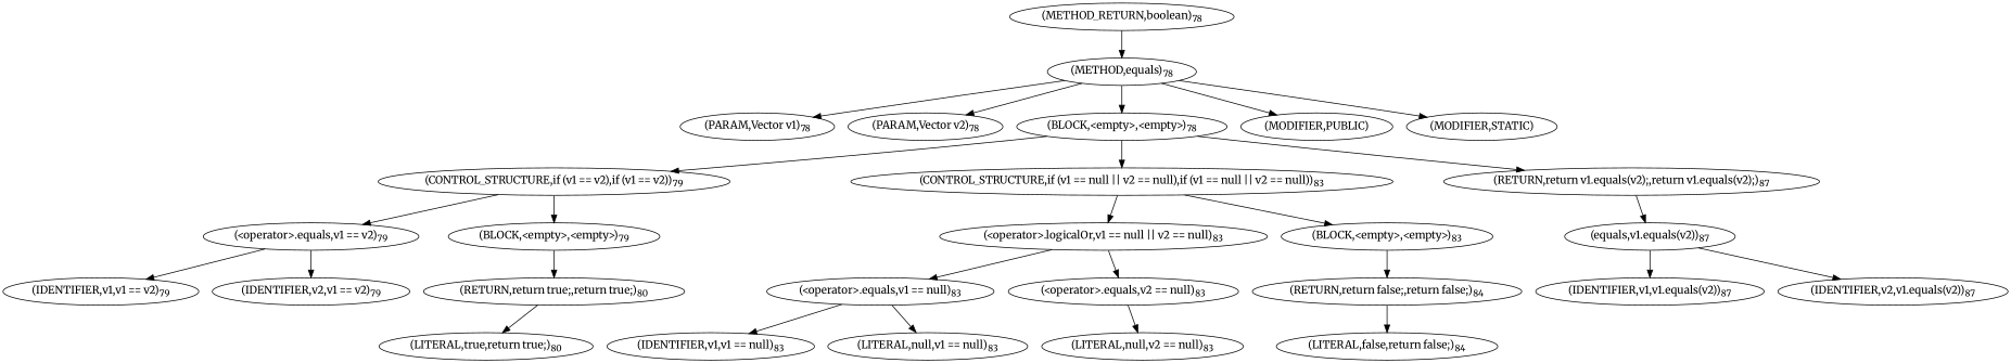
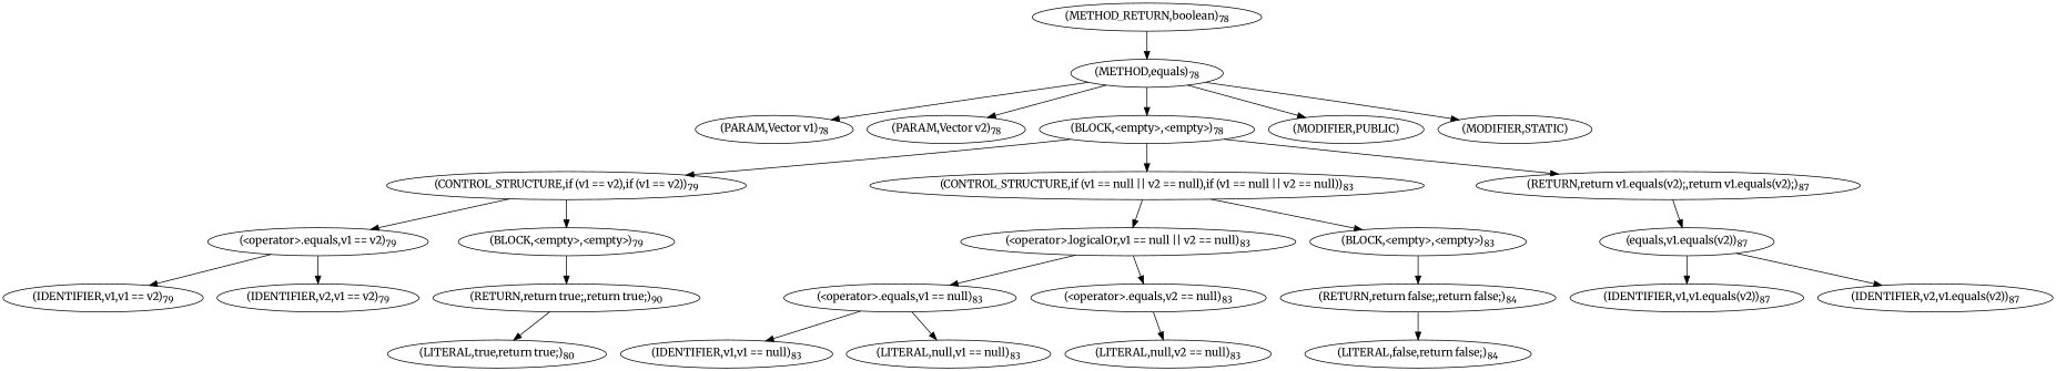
  digraph {
    fontname=Merriweather
    node [fontname=Merriweather]
    edge [fontname=Merriweather]
    n1 [label=<(METHOD,equals)<SUB>78</SUB>>]
    n2 [label=<(PARAM,Vector v1)<SUB>78</SUB>>]
    n3 [label=<(PARAM,Vector v2)<SUB>78</SUB>>]
    n4 [label=<(BLOCK,&lt;empty&gt;,&lt;empty&gt;)<SUB>78</SUB>>]
    n5 [label=<(MODIFIER,PUBLIC)>]
    n6 [label=<(MODIFIER,STATIC)>]
    n7 [label=<(CONTROL_STRUCTURE,if (v1 == v2),if (v1 == v2))<SUB>79</SUB>>]
    n8 [label=<(CONTROL_STRUCTURE,if (v1 == null || v2 == null),if (v1 == null || v2 == null))<SUB>83</SUB>>]
    n9 [label=<(RETURN,return v1.equals(v2);,return v1.equals(v2);)<SUB>87</SUB>>]
    n10 [label=<(METHOD_RETURN,boolean)<SUB>78</SUB>>]
    n11 [label=<(&lt;operator&gt;.equals,v1 == v2)<SUB>79</SUB>>]
    n12 [label=<(BLOCK,&lt;empty&gt;,&lt;empty&gt;)<SUB>79</SUB>>]
    n13 [label=<(&lt;operator&gt;.logicalOr,v1 == null || v2 == null)<SUB>83</SUB>>]
    n14 [label=<(BLOCK,&lt;empty&gt;,&lt;empty&gt;)<SUB>83</SUB>>]
    n15 [label=<(equals,v1.equals(v2))<SUB>87</SUB>>]
    n16 [label=<(IDENTIFIER,v1,v1 == v2)<SUB>79</SUB>>]
    n17 [label=<(IDENTIFIER,v2,v1 == v2)<SUB>79</SUB>>]
-   n18 [label=<(RETURN,return true;,return true;)<SUB>80</SUB>>]
+   n18 [label=<(RETURN,return true;,return true;)<SUB>90</SUB>>]
    n19 [label=<(LITERAL,true,return true;)<SUB>80</SUB>>]
    n20 [label=<(&lt;operator&gt;.equals,v1 == null)<SUB>83</SUB>>]
    n21 [label=<(&lt;operator&gt;.equals,v2 == null)<SUB>83</SUB>>]
    n22 [label=<(RETURN,return false;,return false;)<SUB>84</SUB>>]
    n23 [label=<(IDENTIFIER,v1,v1 == null)<SUB>83</SUB>>]
    n24 [label=<(LITERAL,null,v1 == null)<SUB>83</SUB>>]
    n25 [label=<(LITERAL,null,v2 == null)<SUB>83</SUB>>]
    n26 [label=<(LITERAL,false,return false;)<SUB>84</SUB>>]
    n27 [label=<(IDENTIFIER,v1,v1.equals(v2))<SUB>87</SUB>>]
    n28 [label=<(IDENTIFIER,v2,v1.equals(v2))<SUB>87</SUB>>]
    n1 -> n2
    n1 -> n3
    n1 -> n4
    n1 -> n5
    n1 -> n6
    n4 -> n7
    n4 -> n8
    n4 -> n9
    n7 -> n11
    n7 -> n12
    n8 -> n13
    n8 -> n14
    n9 -> n15
    n10 -> n1
    n11 -> n16
    n11 -> n17
    n12 -> n18
    n13 -> n20
    n13 -> n21
    n14 -> n22
    n15 -> n27
    n15 -> n28
    n18 -> n19
    n20 -> n23
    n20 -> n24
    n21 -> n25
    n22 -> n26
  }
